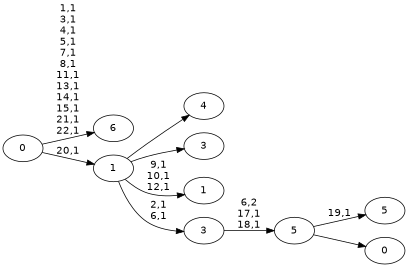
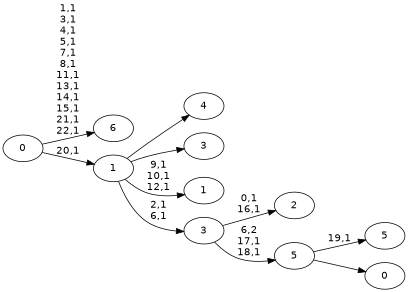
  digraph {
    rankdir=LR
    fontname="DejaVu Sans"
    node [fontname="DejaVu Sans"]
    edge [fontname="DejaVu Sans"]
    n1 [label=6]
    n2 [label=5]
    n3 [label=4]
    n4 [label=3]
+   n5 [label=2]
    n6 [label=1]
    n7 [label=0]
    5
    3
    1
    0
    5 -> n2 [label="19,1"]
    5 -> n7
+   3 -> n5 [label="0,1\n16,1"]
    3 -> 5 [label="6,2\n17,1\n18,1"]
    1 -> n3
    1 -> n4
    1 -> n6 [label="9,1\n10,1\n12,1"]
    1 -> 3 [label="2,1\n6,1"]
    0 -> n1 [label="1,1\n3,1\n4,1\n5,1\n7,1\n8,1\n11,1\n13,1\n14,1\n15,1\n21,1\n22,1"]
    0 -> 1 [label="20,1"]
  }
